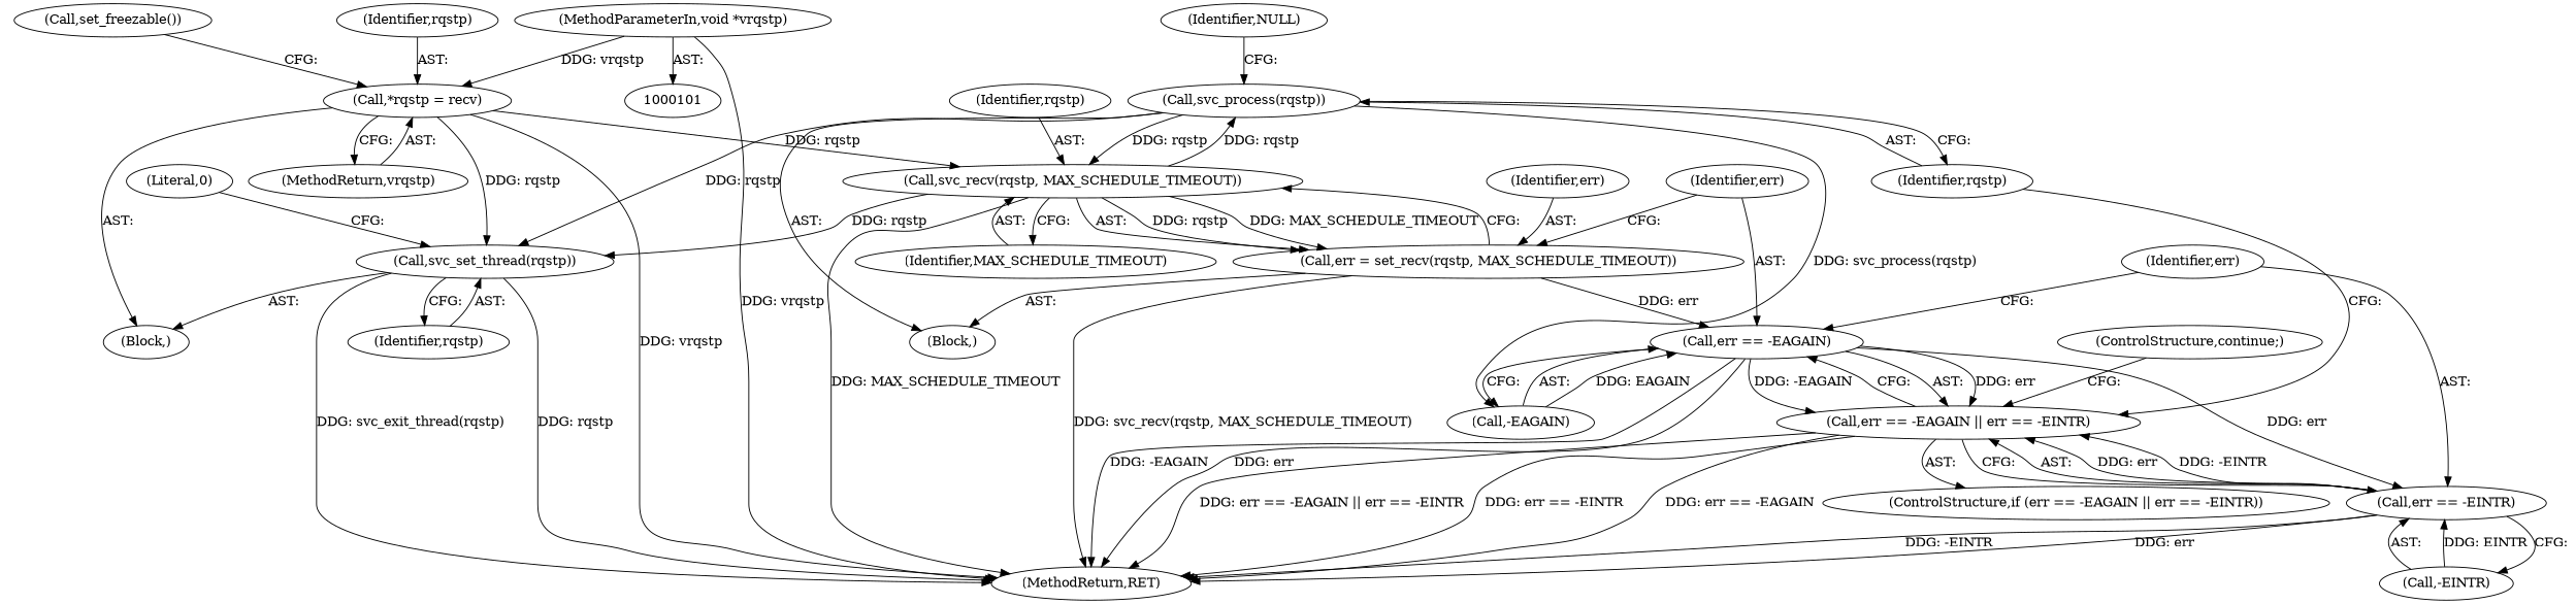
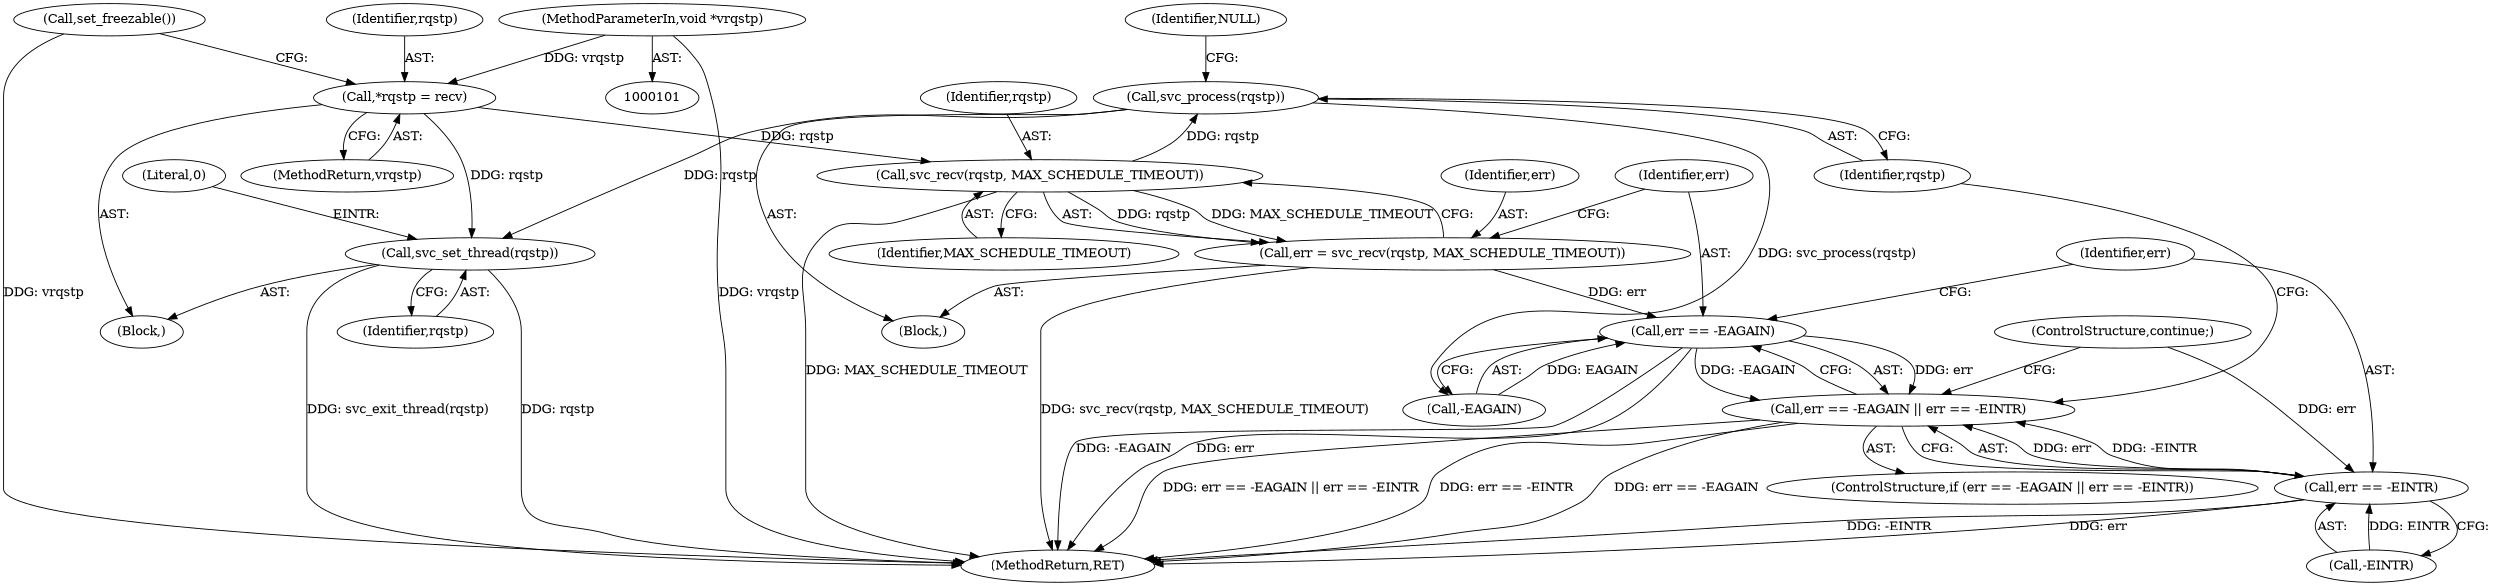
  digraph {
    n1 [label="(Call,svc_process(rqstp))"]
    n2 [label="(Call,svc_recv(rqstp, MAX_SCHEDULE_TIMEOUT))"]
    n3 [label="(Call,svc_set_thread(rqstp))"]
    n4 [label="(Block,)"]
    n5 [label="(Identifier,rqstp)"]
    n6 [label="(Call,-EAGAIN)"]
    n7 [label="(MethodReturn,RET)"]
-   n8 [label="(Call,err = set_recv(rqstp, MAX_SCHEDULE_TIMEOUT))"]
+   n8 [label="(Call,err = svc_recv(rqstp, MAX_SCHEDULE_TIMEOUT))"]
    n9 [label="(Identifier,MAX_SCHEDULE_TIMEOUT)"]
    n10 [label="(Block,)"]
    n11 [label="(Identifier,rqstp)"]
    n12 [label="(Call,err == -EAGAIN || err == -EINTR)"]
    n13 [label="(Call,err == -EAGAIN)"]
    n14 [label="(Call,*rqstp = recv)"]
    n15 [label="(MethodReturn,vrqstp)"]
    n16 [label="(MethodParameterIn,void *vrqstp)"]
    1000101
    n18 [label="(Call,err == -EINTR)"]
    n19 [label="(ControlStructure,if (err == -EAGAIN || err == -EINTR))"]
    n20 [label="(Call,-EINTR)"]
    n21 [label="(ControlStructure,continue;)"]
    n22 [label="(Identifier,err)"]
    n23 [label="(Identifier,err)"]
    n24 [label="(Identifier,rqstp)"]
    n25 [label="(Call,set_freezable())"]
    n26 [label="(Identifier,err)"]
    n27 [label="(Identifier,NULL)"]
    n28 [label="(Literal,0)"]
    n29 [label="(Identifier,rqstp)"]
-   n1 -> n2 [label="DDG: rqstp"]
    n1 -> n3 [label="DDG: rqstp"]
    n1 -> n4 [label="AST: "]
    n1 -> n5 [label="CFG: "]
    n1 -> n6 [label="DDG: svc_process(rqstp)"]
    n2 -> n1 [label="DDG: rqstp"]
-   n2 -> n3 [label="DDG: rqstp"]
    n2 -> n7 [label="DDG: MAX_SCHEDULE_TIMEOUT"]
    n2 -> n8 [label="AST: "]
    n2 -> n8 [label="DDG: rqstp"]
    n2 -> n8 [label="DDG: MAX_SCHEDULE_TIMEOUT"]
    n2 -> n9 [label="CFG: "]
    n3 -> n7 [label="DDG: rqstp"]
    n3 -> n7 [label="DDG: svc_exit_thread(rqstp)"]
    n3 -> n10 [label="AST: "]
    n3 -> n11 [label="CFG: "]
    n5 -> n1 [label="AST: "]
    n5 -> n12 [label="CFG: "]
    n6 -> n13 [label="AST: "]
    n6 -> n13 [label="DDG: EAGAIN"]
    n8 -> n2 [label="CFG: "]
    n8 -> n4 [label="AST: "]
    n8 -> n7 [label="DDG: svc_recv(rqstp, MAX_SCHEDULE_TIMEOUT)"]
    n8 -> n13 [label="DDG: err"]
    n9 -> n2 [label="AST: "]
    n11 -> n3 [label="AST: "]
    n12 -> n7 [label="DDG: err == -EAGAIN"]
    n12 -> n7 [label="DDG: err == -EAGAIN || err == -EINTR"]
    n12 -> n7 [label="DDG: err == -EINTR"]
    n12 -> n13 [label="CFG: "]
    n12 -> n18 [label="CFG: "]
    n12 -> n19 [label="AST: "]
    n13 -> n6 [label="CFG: "]
    n13 -> n7 [label="DDG: -EAGAIN"]
    n13 -> n7 [label="DDG: err"]
    n13 -> n12 [label="AST: "]
    n13 -> n12 [label="DDG: err"]
    n13 -> n12 [label="DDG: -EAGAIN"]
-   n13 -> n18 [label="DDG: err"]
+   n21 -> n18 [label="DDG: err"]
    n14 -> n2 [label="DDG: rqstp"]
    n14 -> n3 [label="DDG: rqstp"]
-   n14 -> n7 [label="DDG: vrqstp"]
+   n25 -> n7 [label="DDG: vrqstp"]
    n14 -> n10 [label="AST: "]
    n14 -> n15 [label="CFG: "]
    n15 -> n14 [label="AST: "]
    n16 -> n7 [label="DDG: vrqstp"]
    n16 -> n14 [label="DDG: vrqstp"]
    n16 -> 1000101 [label="AST: "]
    n18 -> n7 [label="DDG: err"]
    n18 -> n7 [label="DDG: -EINTR"]
    n18 -> n12 [label="AST: "]
    n18 -> n12 [label="DDG: err"]
    n18 -> n12 [label="DDG: -EINTR"]
    n18 -> n20 [label="CFG: "]
    n20 -> n18 [label="AST: "]
    n20 -> n18 [label="DDG: EINTR"]
    n21 -> n12 [label="CFG: "]
    n22 -> n8 [label="CFG: "]
    n22 -> n13 [label="AST: "]
    n23 -> n13 [label="CFG: "]
    n23 -> n18 [label="AST: "]
    n24 -> n14 [label="AST: "]
    n25 -> n14 [label="CFG: "]
    n26 -> n8 [label="AST: "]
    n27 -> n1 [label="CFG: "]
-   n28 -> n3 [label="CFG: "]
+   n28 -> n3 [label="EINTR: "]
    n29 -> n2 [label="AST: "]
  }
